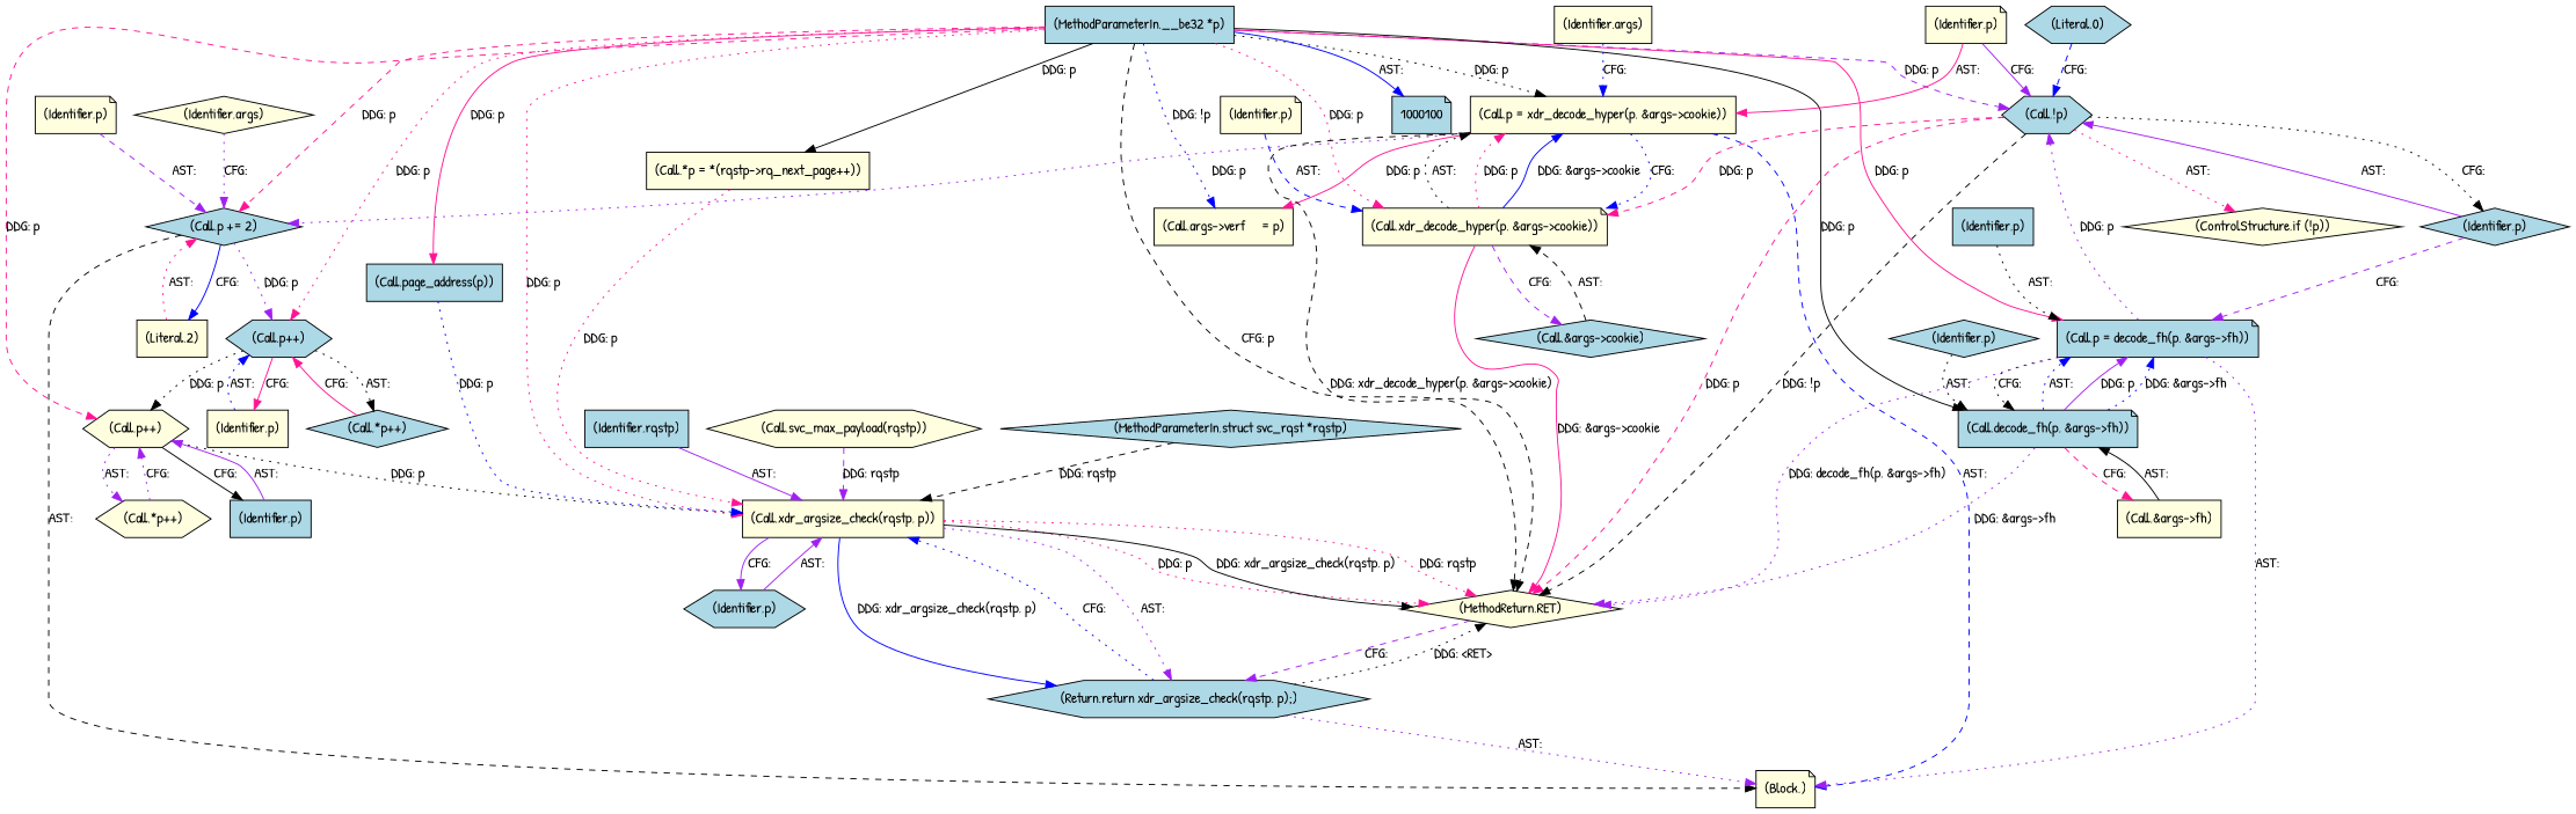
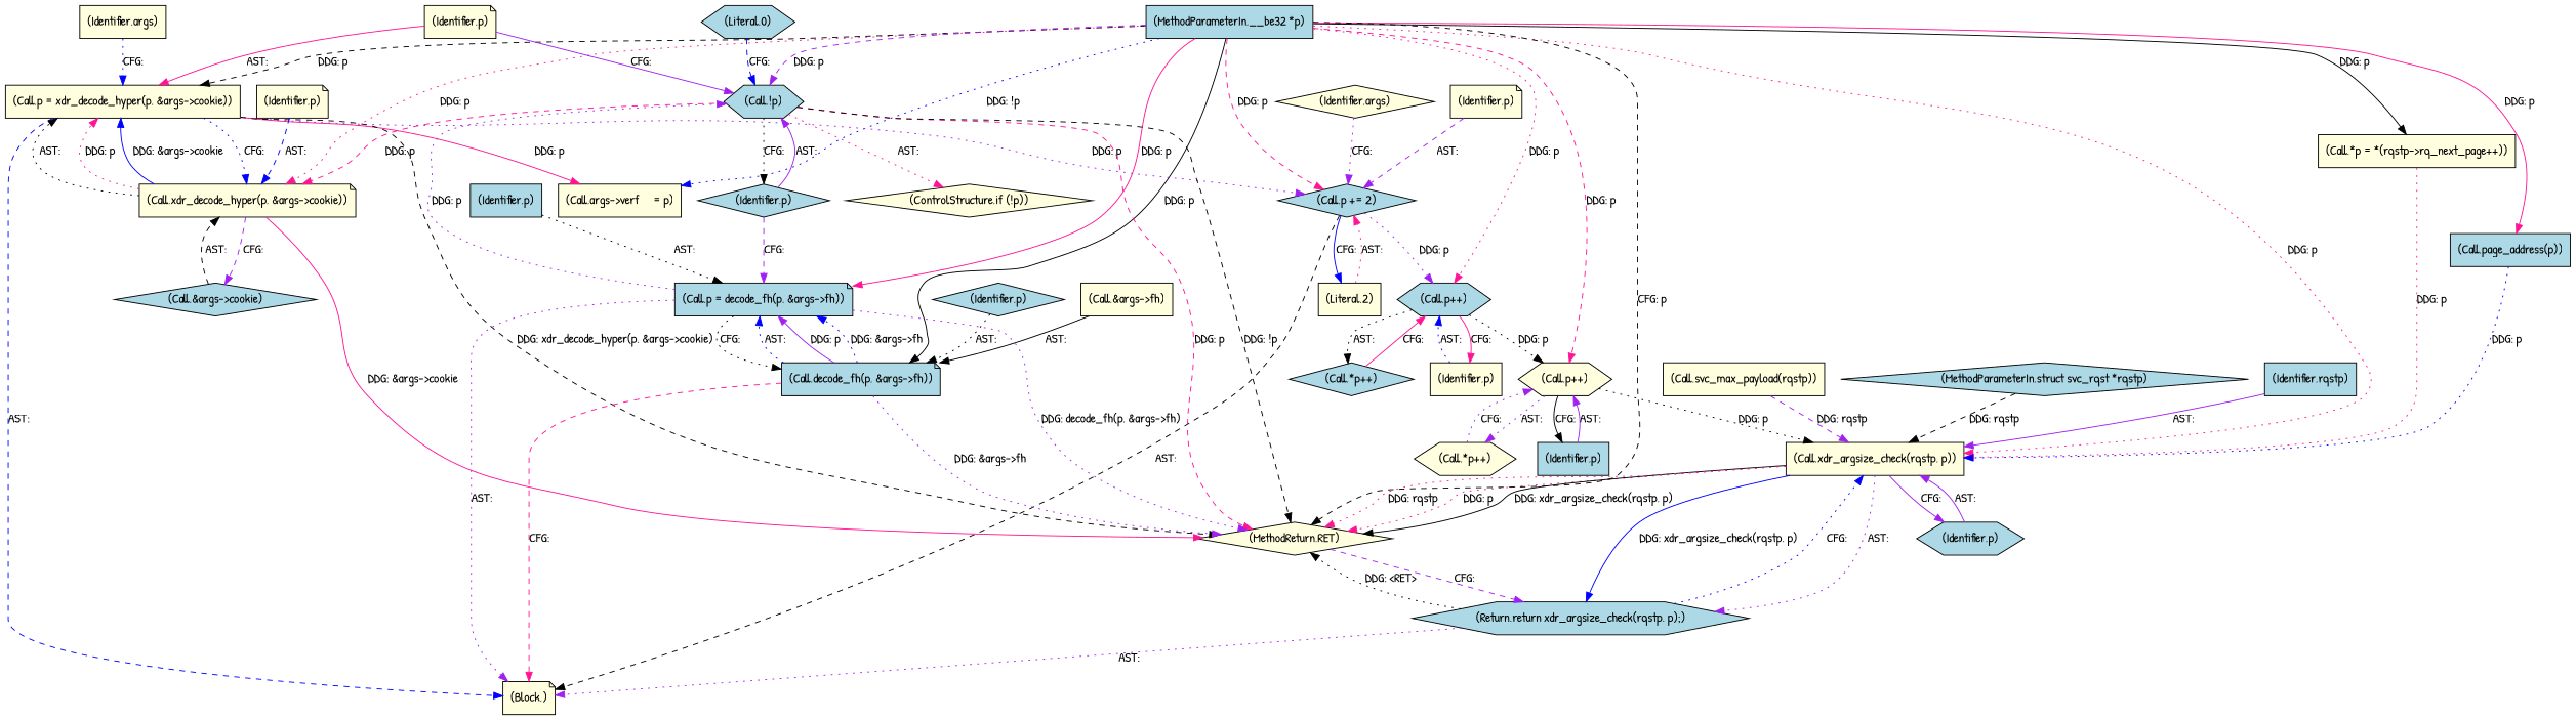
  digraph {
    fontname="Patrick Hand"
    node [fillcolor=lightblue fontname="Patrick Hand" shape=box style=filled]
    edge [color=purple fontname="Patrick Hand" style=dotted]
    n1 [label="(Call,p++)" shape=hexagon]
    n2 [fillcolor=lightyellow label="(Call,p++)" shape=hexagon]
    n3 [fillcolor=lightyellow label="(Identifier,p)"]
    n4 [label="(Call,*p++)" shape=diamond]
    n5 [fillcolor=lightyellow label="(Call,xdr_argsize_check(rqstp, p))"]
    n6 [label="(Identifier,p)"]
    n7 [fillcolor=lightyellow label="(Call,*p++)" shape=hexagon]
    n8 [label="(Call,p += 2)" shape=diamond]
    n9 [fillcolor=lightyellow label="(Literal,2)"]
    n10 [fillcolor=lightyellow label="(Block,)" shape=note]
    n11 [label="(MethodParameterIn,__be32 *p)"]
    n12 [fillcolor=lightyellow label="(Call,p = xdr_decode_hyper(p, &args->cookie))"]
    n13 [fillcolor=lightyellow label="(Call,xdr_decode_hyper(p, &args->cookie))" shape=note]
    n14 [label="(Call,!p)" shape=hexagon]
    n15 [label="(Call,p = decode_fh(p, &args->fh))" shape=note]
    n16 [label="(Call,decode_fh(p, &args->fh))" shape=note]
    n17 [fillcolor=lightyellow label="(Call,args->verf     = p)"]
    n18 [fillcolor=lightyellow label="(Call,*p = *(rqstp->rq_next_page++))"]
    n19 [label="(Call,page_address(p))"]
    n20 [fillcolor=lightyellow label="(MethodReturn,RET)" shape=diamond]
-   1000100 [shape=note]
    n22 [label="(Call,&args->cookie)" shape=diamond]
    n23 [fillcolor=lightyellow label="(ControlStructure,if (!p))" shape=diamond]
    n24 [label="(Identifier,p)" shape=diamond]
    n25 [fillcolor=lightyellow label="(Call,&args->fh)"]
    n26 [label="(Return,return xdr_argsize_check(rqstp, p);)" shape=hexagon]
    n27 [label="(Identifier,p)" shape=hexagon]
    n28 [fillcolor=lightyellow label="(Identifier,args)" shape=diamond]
    n29 [label="(Identifier,p)" shape=diamond]
    n30 [fillcolor=lightyellow label="(Identifier,p)" shape=note]
    n31 [fillcolor=lightyellow label="(Identifier,args)"]
    n32 [label="(Literal,0)" shape=hexagon]
    n33 [label="(Identifier,rqstp)"]
-   n34 [fillcolor=lightyellow label="(Call,svc_max_payload(rqstp))" shape=hexagon]
+   n34 [fillcolor=lightyellow label="(Call,svc_max_payload(rqstp))"]
    n35 [fillcolor=lightyellow label="(Identifier,p)" shape=note]
    n36 [fillcolor=lightyellow label="(Identifier,p)" shape=note]
    n37 [label="(Identifier,p)"]
    n38 [label="(MethodParameterIn,struct svc_rqst *rqstp)" shape=diamond]
    n1 -> n2 [color=black label="DDG: p"]
    n1 -> n3 [color=deeppink label="CFG: " style=solid]
    n1 -> n4 [color=black label="AST: "]
    n2 -> n5 [color=black label="DDG: p"]
    n2 -> n6 [color=black label="CFG: " style=solid]
    n2 -> n7 [label="AST: "]
    n3 -> n1 [color=blue label="AST: "]
    n4 -> n1 [color=deeppink label="CFG: " style=solid]
    n5 -> n20 [color=deeppink label="DDG: p"]
    n5 -> n20 [color=black label="DDG: xdr_argsize_check(rqstp, p)" style=solid]
    n5 -> n20 [color=deeppink label="DDG: rqstp"]
    n5 -> n26 [label="AST: "]
    n5 -> n26 [color=blue label="DDG: xdr_argsize_check(rqstp, p)" style=solid]
    n5 -> n27 [label="CFG: " style=solid]
    n6 -> n2 [label="AST: " style=solid]
    n7 -> n2 [label="CFG: "]
    n8 -> n1 [label="DDG: p"]
    n8 -> n9 [color=blue label="CFG: " style=solid]
    n8 -> n10 [color=black label="AST: " style=dashed]
    n9 -> n8 [color=deeppink label="AST: "]
    n11 -> n1 [color=deeppink label="DDG: p"]
    n11 -> n2 [color=deeppink label="DDG: p" style=dashed]
    n11 -> n5 [color=deeppink label="DDG: p"]
    n11 -> n8 [color=deeppink label="DDG: p" style=dashed]
-   n11 -> n12 [color=black label="DDG: p"]
+   n11 -> n12 [color=black label="DDG: p" style=dashed]
    n11 -> n13 [color=deeppink label="DDG: p"]
    n11 -> n14 [label="DDG: p" style=dashed]
    n11 -> n15 [color=deeppink label="DDG: p" style=solid]
    n11 -> n16 [color=black label="DDG: p" style=solid]
    n11 -> n17 [color=blue label="DDG: !p"]
    n11 -> n18 [color=black label="DDG: p" style=solid]
    n11 -> n19 [color=deeppink label="DDG: p" style=solid]
    n11 -> n20 [color=black label="CFG: p" style=dashed]
-   n11 -> 1000100 [color=blue label="AST: " style=solid]
    n12 -> n8 [label="DDG: p"]
    n12 -> n10 [color=blue label="AST: " style=dashed]
    n12 -> n13 [color=blue label="CFG: "]
    n12 -> n17 [color=deeppink label="DDG: p" style=solid]
    n12 -> n20 [color=black label="DDG: xdr_decode_hyper(p, &args->cookie)" style=dashed]
    n13 -> n12 [color=black label="AST: "]
    n13 -> n12 [color=deeppink label="DDG: p"]
    n13 -> n12 [color=blue label="DDG: &args->cookie" style=solid]
    n13 -> n20 [color=deeppink label="DDG: &args->cookie" style=solid]
    n13 -> n22 [label="CFG: " style=dashed]
    n14 -> n13 [color=deeppink label="DDG: p" style=dashed]
    n14 -> n20 [color=deeppink label="DDG: p" style=dashed]
    n14 -> n20 [color=black label="DDG: !p" style=dashed]
    n14 -> n23 [color=deeppink label="AST: "]
    n14 -> n24 [color=black label="CFG: "]
    n15 -> n10 [label="AST: "]
    n15 -> n14 [label="DDG: p"]
    n15 -> n16 [color=black label="CFG: "]
    n15 -> n20 [label="DDG: decode_fh(p, &args->fh)"]
    n16 -> n15 [color=blue label="AST: "]
    n16 -> n15 [label="DDG: p" style=solid]
    n16 -> n15 [color=blue label="DDG: &args->fh"]
    n16 -> n20 [label="DDG: &args->fh"]
-   n16 -> n25 [color=deeppink label="CFG: " style=dashed]
+   n16 -> n10 [color=deeppink label="CFG: " style=dashed]
    n18 -> n5 [color=deeppink label="DDG: p"]
    n19 -> n5 [color=blue label="DDG: p"]
    n20 -> n26 [label="CFG: " style=dashed]
    n22 -> n13 [color=black label="AST: " style=dashed]
    n24 -> n14 [label="AST: " style=solid]
    n24 -> n15 [label="CFG: " style=dashed]
    n25 -> n16 [color=black label="AST: " style=solid]
    n26 -> n5 [color=blue label="CFG: "]
    n26 -> n10 [label="AST: "]
    n26 -> n20 [color=black label="DDG: <RET>"]
    n27 -> n5 [label="AST: " style=solid]
    n28 -> n8 [label="CFG: "]
    n29 -> n16 [color=black label="AST: "]
    n30 -> n12 [color=deeppink label="AST: " style=solid]
    n30 -> n14 [label="CFG: " style=solid]
    n31 -> n12 [color=blue label="CFG: "]
    n32 -> n14 [color=blue label="CFG: " style=dashed]
    n33 -> n5 [label="AST: " style=solid]
    n34 -> n5 [label="DDG: rqstp" style=dashed]
    n35 -> n8 [label="AST: " style=dashed]
    n36 -> n13 [color=blue label="AST: " style=dashed]
    n37 -> n15 [color=black label="AST: "]
    n38 -> n5 [color=black label="DDG: rqstp" style=dashed]
  }
